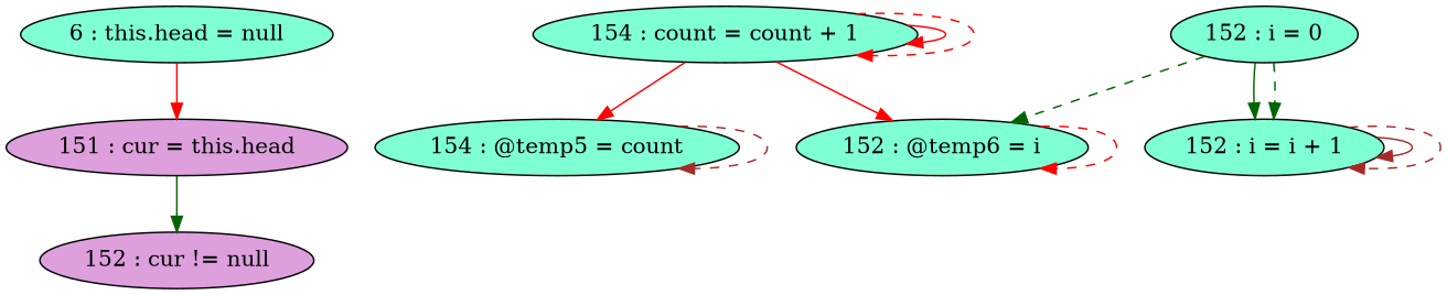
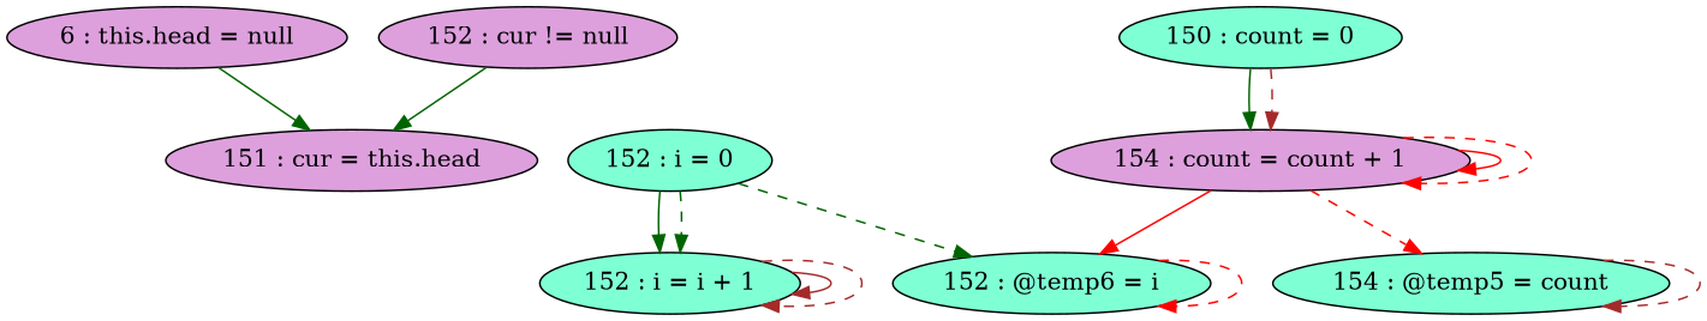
  digraph {
    node [fillcolor=aquamarine style=filled]
    edge [color=red]
-   "6 : this.head = null"
+   "6 : this.head = null" [fillcolor=plum]
    "151 : cur = this.head" [fillcolor=plum]
    "152 : cur != null" [fillcolor=plum]
-   "154 : count = count + 1"
+   "154 : count = count + 1" [fillcolor=plum]
+   "150 : count = 0"
    "154 : @temp5 = count"
    "152 : @temp6 = i"
    "152 : i = 0"
    "152 : i = i + 1"
-   "6 : this.head = null" -> "151 : cur = this.head"
-   "151 : cur = this.head" -> "152 : cur != null" [color=darkgreen]
+   "6 : this.head = null" -> "151 : cur = this.head" [color=darkgreen]
+   "152 : cur != null" -> "151 : cur = this.head" [color=darkgreen]
    "154 : count = count + 1" -> "154 : count = count + 1"
    "154 : count = count + 1" -> "154 : count = count + 1" [style=dashed]
-   "154 : count = count + 1" -> "154 : @temp5 = count"
+   "154 : count = count + 1" -> "154 : @temp5 = count" [style=dashed]
    "154 : count = count + 1" -> "152 : @temp6 = i"
+   "150 : count = 0" -> "154 : count = count + 1" [color=darkgreen]
+   "150 : count = 0" -> "154 : count = count + 1" [color=brown style=dashed]
    "154 : @temp5 = count" -> "154 : @temp5 = count" [color=brown style=dashed]
    "152 : @temp6 = i" -> "152 : @temp6 = i" [style=dashed]
    "152 : i = 0" -> "152 : @temp6 = i" [color=darkgreen style=dashed]
    "152 : i = 0" -> "152 : i = i + 1" [color=darkgreen]
    "152 : i = 0" -> "152 : i = i + 1" [color=darkgreen style=dashed]
    "152 : i = i + 1" -> "152 : i = i + 1" [color=brown]
    "152 : i = i + 1" -> "152 : i = i + 1" [color=brown style=dashed]
  }
